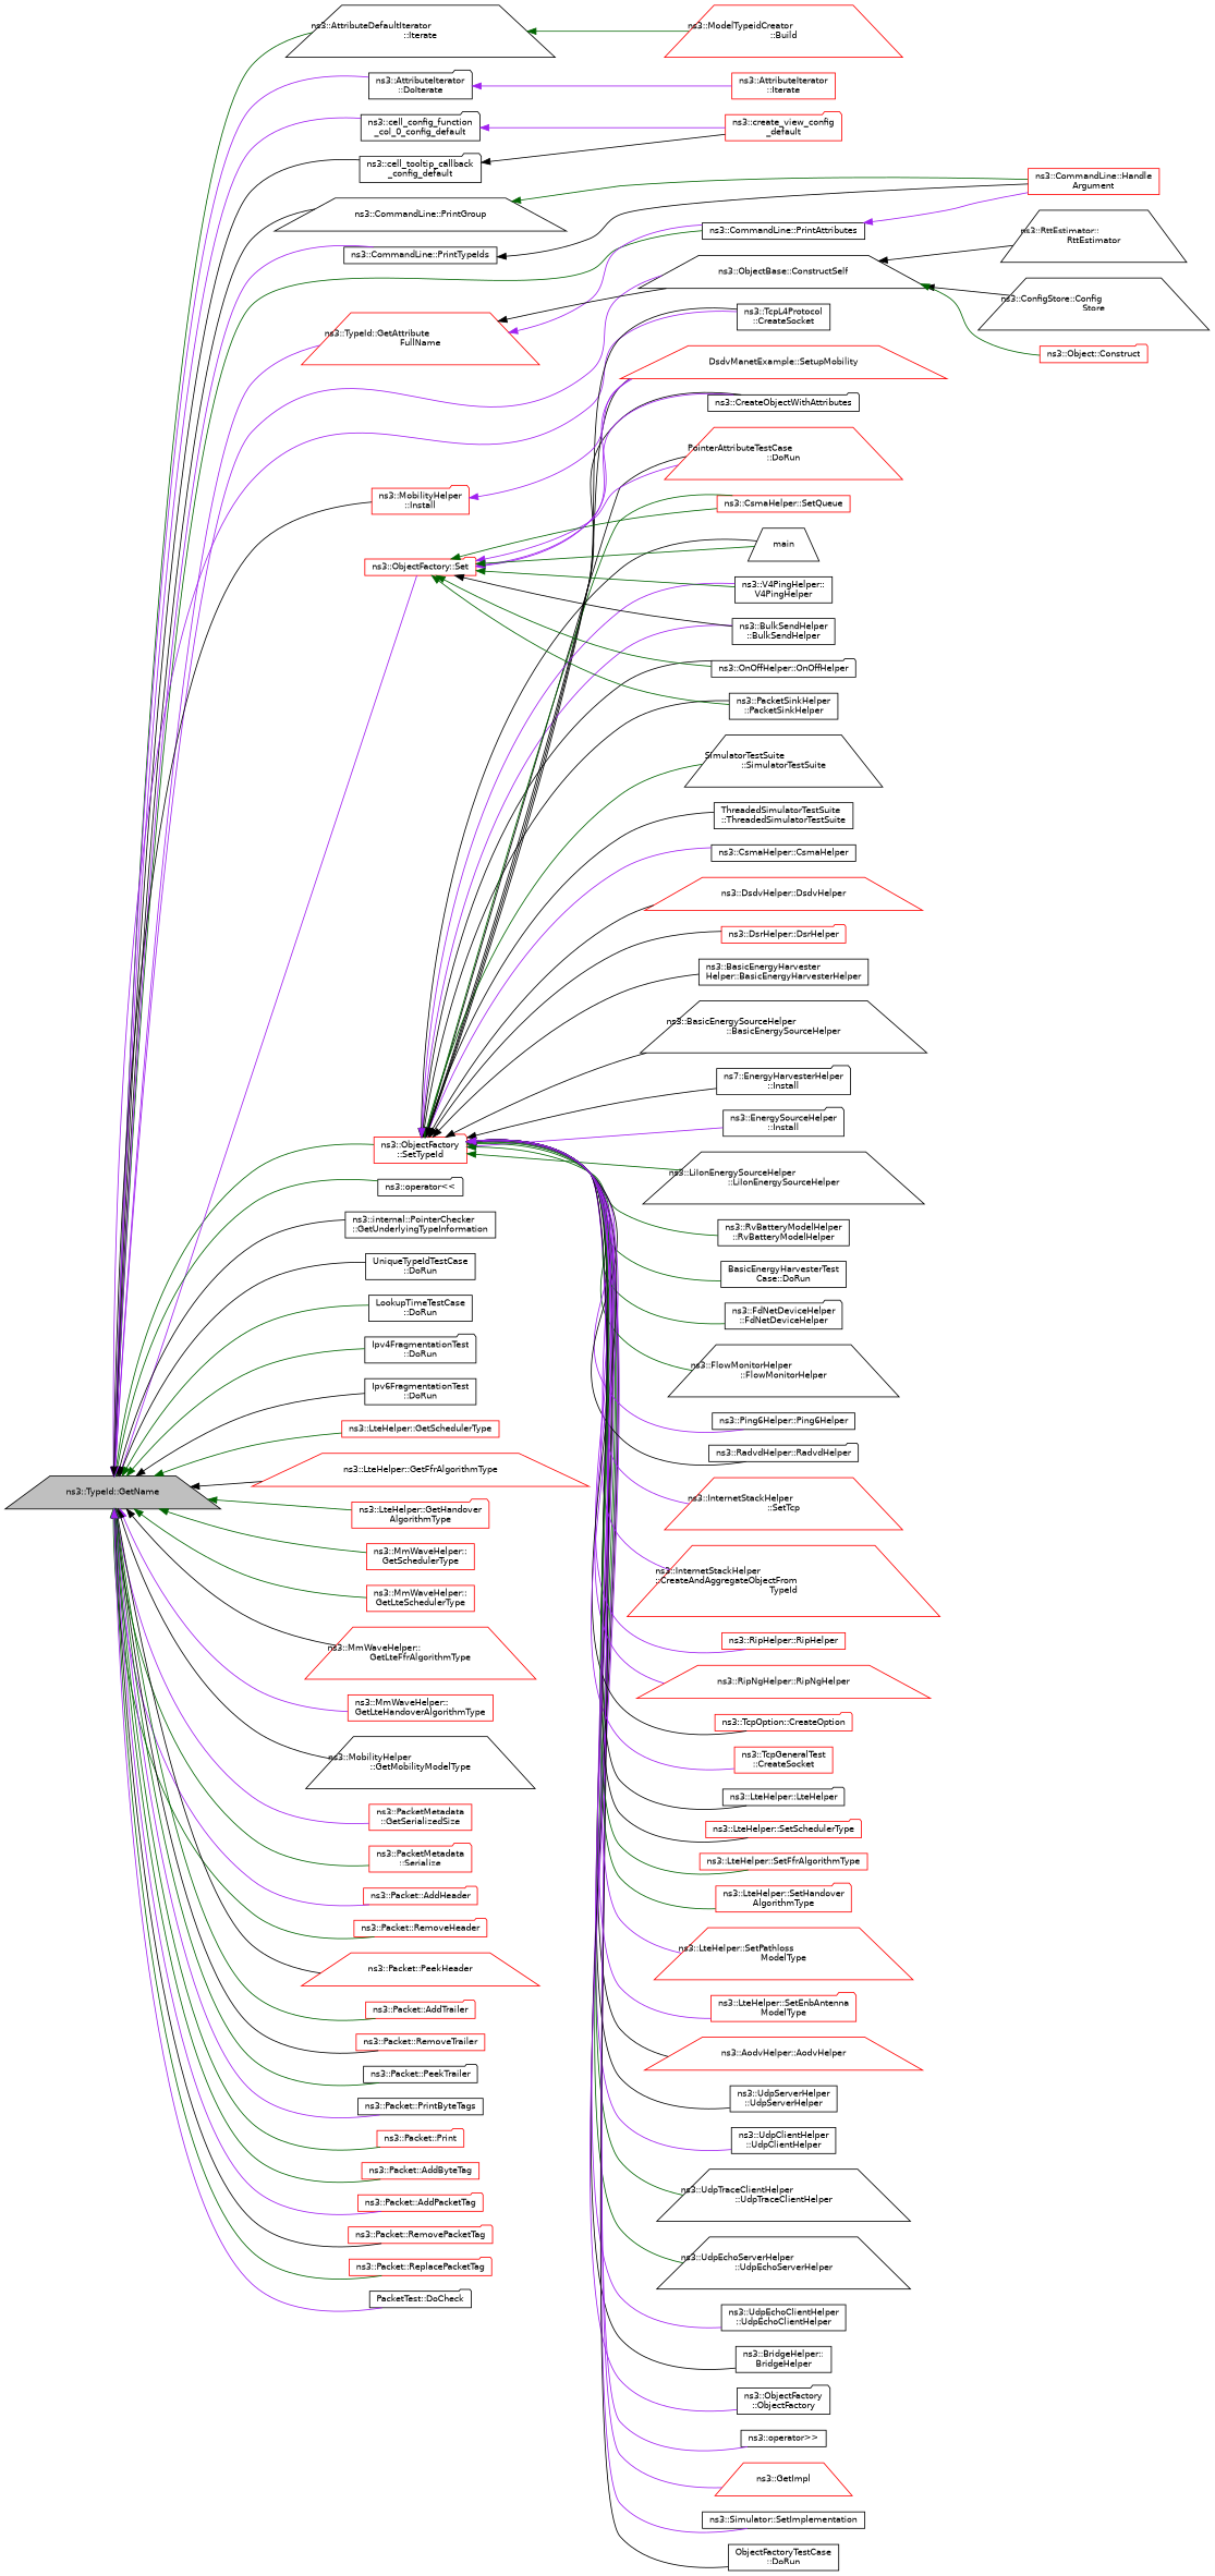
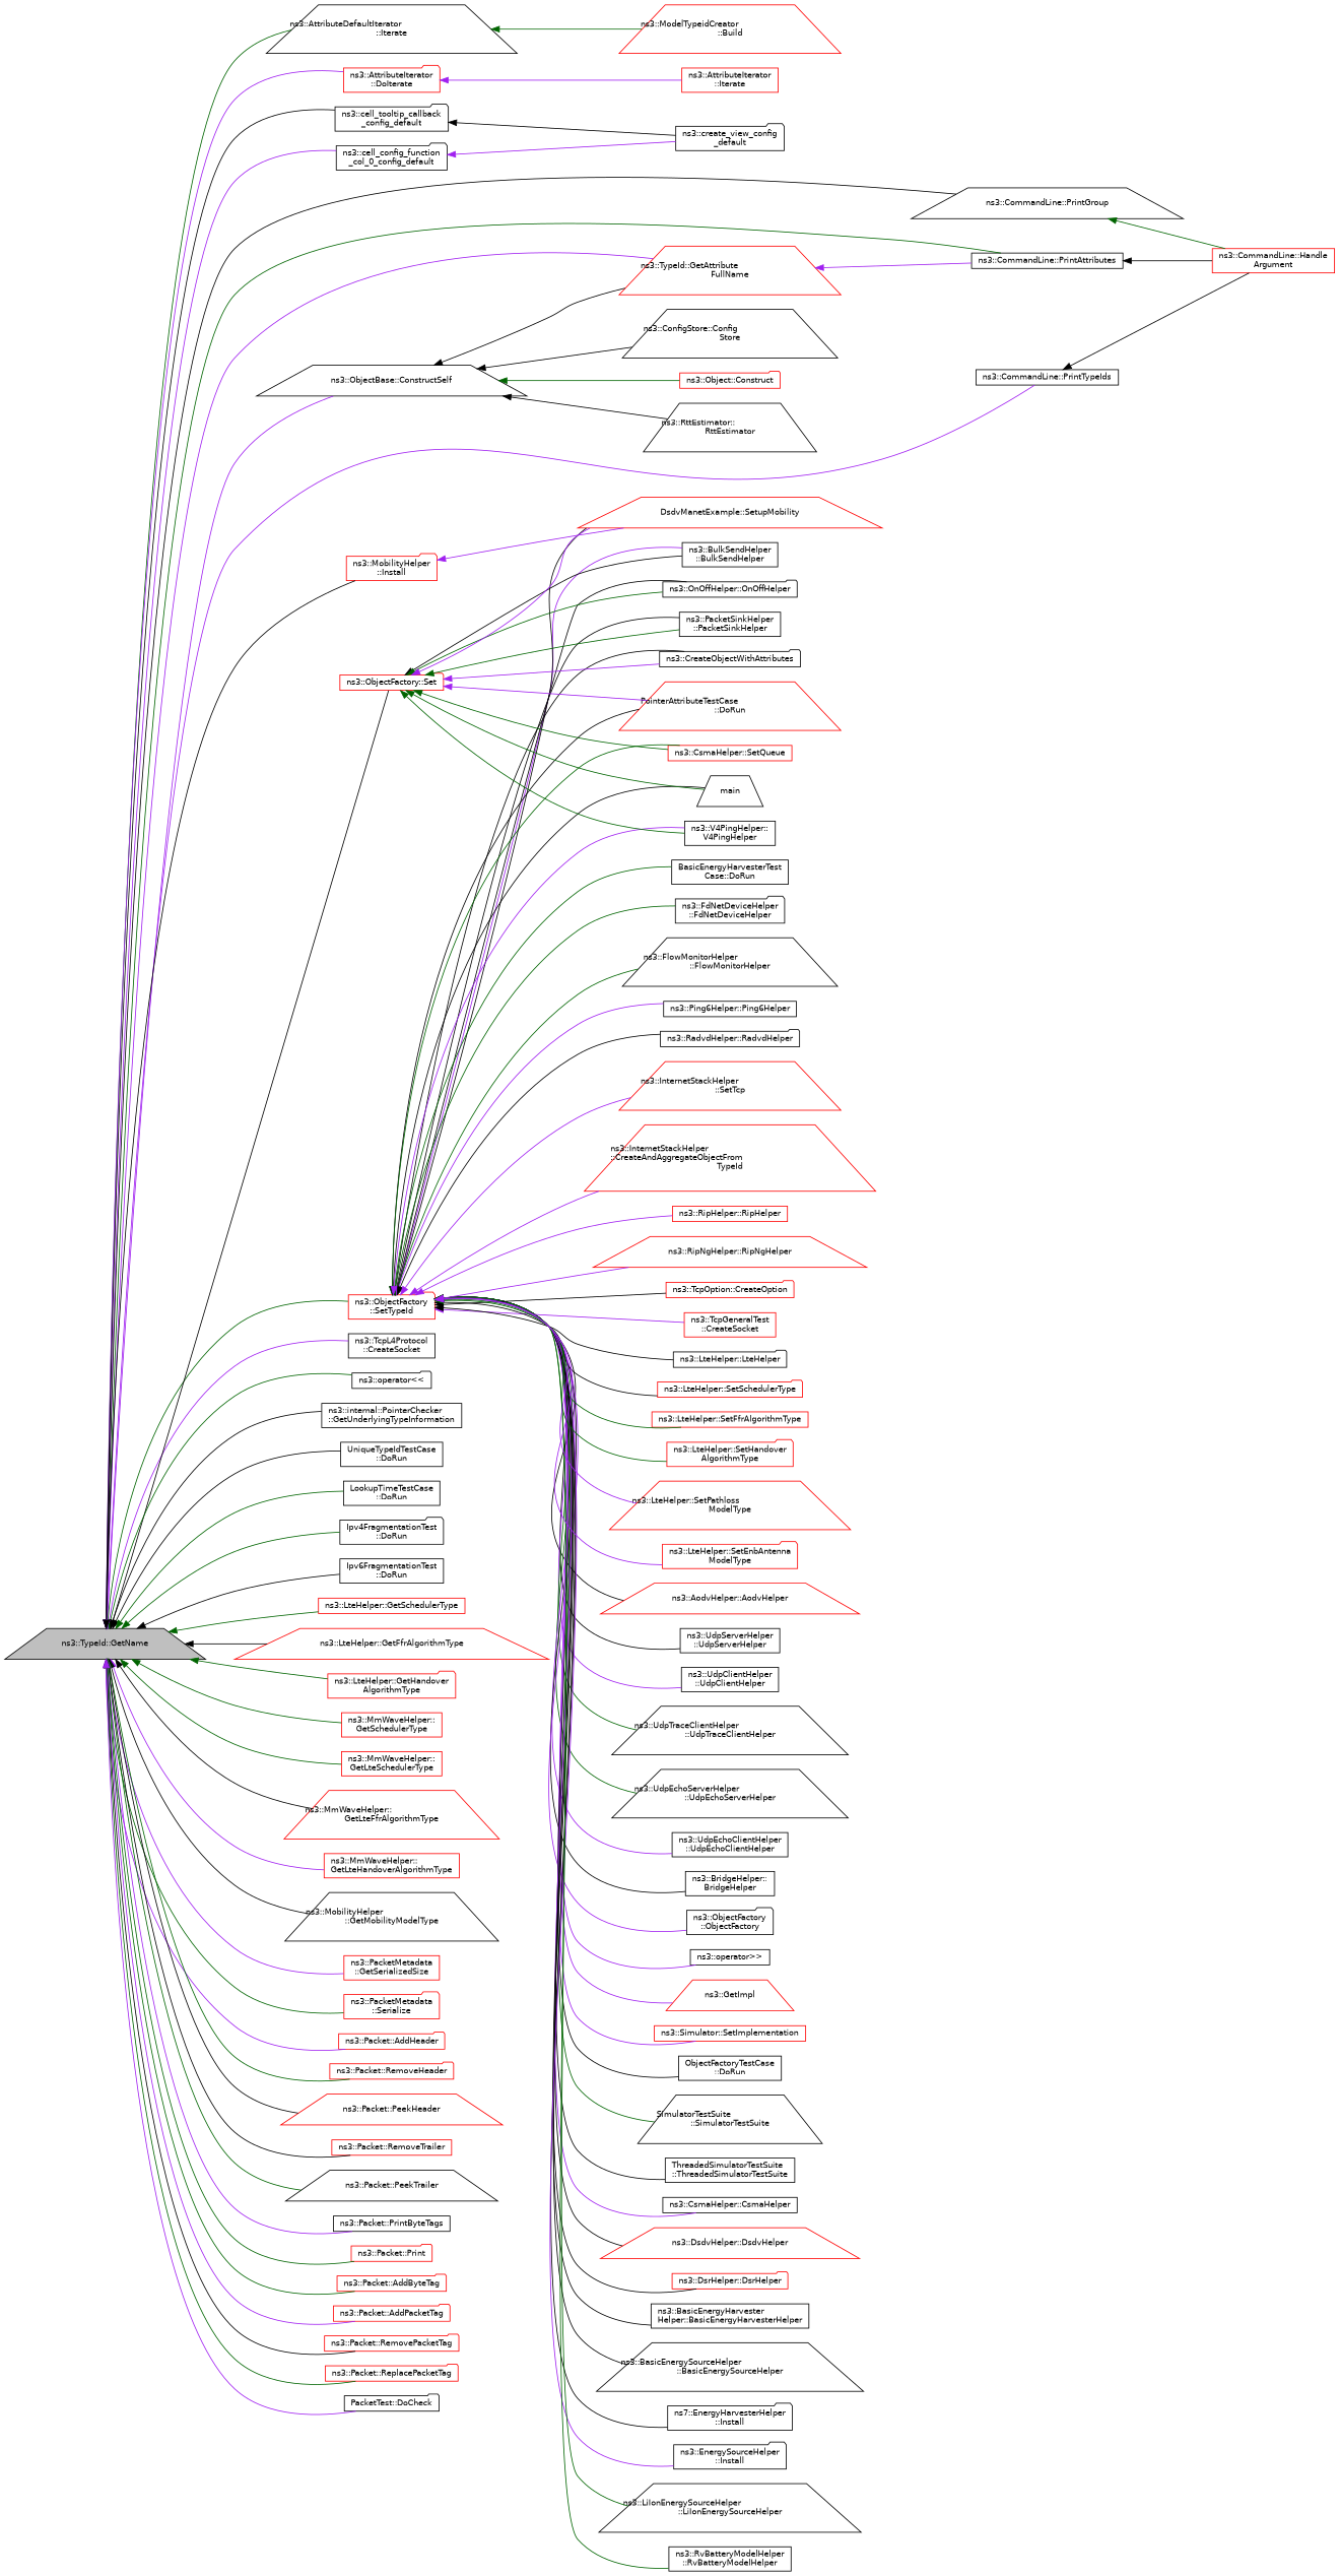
  digraph {
    rankdir=LR
    node [color=black fillcolor=white fontname=Helvetica fontsize=10 shape=box style=filled]
    edge [color=black dir=back fontname=Helvetica fontsize=10 labelfontname=Helvetica labelfontsize=10 style=solid]
    n1 [fillcolor=grey75 fontcolor=black height=0.2 label="ns3::TypeId::GetName" shape=trapezium width=0.4]
    n2 [height=0.2 label="ns3::AttributeDefaultIterator\l::Iterate" shape=trapezium width=0.4]
-   n3 [height=0.2 label="ns3::AttributeIterator\l::DoIterate" shape=folder width=0.4]
+   n3 [color=red height=0.2 label="ns3::AttributeIterator\l::DoIterate" shape=folder width=0.4]
    n4 [height=0.2 label="ns3::cell_config_function\l_col_0_config_default" shape=folder width=0.4]
    n5 [height=0.2 label="ns3::cell_tooltip_callback\l_config_default" shape=folder width=0.4]
    n6 [height=0.2 label="ns3::CommandLine::PrintAttributes" width=0.4]
    n7 [height=0.2 label="ns3::CommandLine::PrintGroup" shape=trapezium width=0.4]
    n8 [height=0.2 label="ns3::CommandLine::PrintTypeIds" width=0.4]
    n9 [height=0.2 label="ns3::ObjectBase::ConstructSelf" shape=trapezium width=0.4]
    n10 [color=red height=0.2 label="ns3::ObjectFactory\l::SetTypeId" shape=folder width=0.4]
    n11 [height=0.2 label="ns3::TcpL4Protocol\l::CreateSocket" width=0.4]
    n12 [color=red height=0.2 label="ns3::ObjectFactory::Set" shape=folder width=0.4]
    n13 [height=0.2 label="ns3::operator\<\<" shape=folder width=0.4]
    n14 [height=0.2 label="ns3::internal::PointerChecker\l::GetUnderlyingTypeInformation" width=0.4]
    n15 [color=red height=0.2 label="ns3::TypeId::GetAttribute\lFullName" shape=trapezium width=0.4]
    n16 [height=0.2 label="UniqueTypeIdTestCase\l::DoRun" width=0.4]
    n17 [height=0.2 label="LookupTimeTestCase\l::DoRun" width=0.4]
    n18 [height=0.2 label="Ipv4FragmentationTest\l::DoRun" shape=folder width=0.4]
    n19 [height=0.2 label="Ipv6FragmentationTest\l::DoRun" width=0.4]
    n20 [color=red height=0.2 label="ns3::LteHelper::GetSchedulerType" width=0.4]
    n21 [color=red height=0.2 label="ns3::LteHelper::GetFfrAlgorithmType" shape=trapezium width=0.4]
    n22 [color=red height=0.2 label="ns3::LteHelper::GetHandover\lAlgorithmType" shape=folder width=0.4]
    n23 [color=red height=0.2 label="ns3::MmWaveHelper::\lGetSchedulerType" width=0.4]
    n24 [color=red height=0.2 label="ns3::MmWaveHelper::\lGetLteSchedulerType" width=0.4]
    n25 [color=red height=0.2 label="ns3::MmWaveHelper::\lGetLteFfrAlgorithmType" shape=trapezium width=0.4]
    n26 [color=red height=0.2 label="ns3::MmWaveHelper::\lGetLteHandoverAlgorithmType" width=0.4]
    n27 [height=0.2 label="ns3::MobilityHelper\l::GetMobilityModelType" shape=trapezium width=0.4]
    n28 [color=red height=0.2 label="ns3::MobilityHelper\l::Install" shape=folder width=0.4]
    n29 [color=red height=0.2 label="ns3::PacketMetadata\l::GetSerializedSize" width=0.4]
    n30 [color=red height=0.2 label="ns3::PacketMetadata\l::Serialize" shape=folder width=0.4]
    n31 [color=red height=0.2 label="ns3::Packet::AddHeader" shape=folder width=0.4]
    n32 [color=red height=0.2 label="ns3::Packet::RemoveHeader" shape=folder width=0.4]
    n33 [color=red height=0.2 label="ns3::Packet::PeekHeader" shape=trapezium width=0.4]
-   n34 [color=red height=0.2 label="ns3::Packet::AddTrailer" shape=folder width=0.4]
    n35 [color=red height=0.2 label="ns3::Packet::RemoveTrailer" width=0.4]
-   n36 [height=0.2 label="ns3::Packet::PeekTrailer" shape=folder width=0.4]
+   n36 [height=0.2 label="ns3::Packet::PeekTrailer" shape=trapezium width=0.4]
    n37 [height=0.2 label="ns3::Packet::PrintByteTags" width=0.4]
    n38 [color=red height=0.2 label="ns3::Packet::Print" shape=folder width=0.4]
-   n39 [color=red height=0.2 label="ns3::Packet::AddByteTag" width=0.4]
+   n39 [color=red height=0.2 label="ns3::Packet::AddByteTag" shape=folder width=0.4]
    n40 [color=red height=0.2 label="ns3::Packet::AddPacketTag" shape=folder width=0.4]
    n41 [color=red height=0.2 label="ns3::Packet::RemovePacketTag" shape=folder width=0.4]
    n42 [color=red height=0.2 label="ns3::Packet::ReplacePacketTag" shape=folder width=0.4]
    n43 [height=0.2 label="PacketTest::DoCheck" shape=folder width=0.4]
    n44 [color=red height=0.2 label="ns3::ModelTypeidCreator\l::Build" shape=trapezium width=0.4]
    n45 [color=red height=0.2 label="ns3::AttributeIterator\l::Iterate" width=0.4]
-   n46 [color=red height=0.2 label="ns3::create_view_config\l_default" shape=folder width=0.4]
+   n46 [height=0.2 label="ns3::create_view_config\l_default" shape=folder width=0.4]
    n47 [color=red height=0.2 label="ns3::CommandLine::Handle\lArgument" width=0.4]
    n48 [height=0.2 label="ns3::ConfigStore::Config\lStore" shape=trapezium width=0.4]
    n49 [color=red height=0.2 label="ns3::Object::Construct" shape=folder width=0.4]
    n50 [height=0.2 label="ns3::RttEstimator::\lRttEstimator" shape=trapezium width=0.4]
    n51 [color=red height=0.2 label="ns3::AodvHelper::AodvHelper" shape=trapezium width=0.4]
    n52 [height=0.2 label="ns3::BulkSendHelper\l::BulkSendHelper" width=0.4]
    n53 [height=0.2 label="ns3::OnOffHelper::OnOffHelper" shape=folder width=0.4]
    n54 [height=0.2 label="ns3::PacketSinkHelper\l::PacketSinkHelper" width=0.4]
    n55 [height=0.2 label="ns3::UdpServerHelper\l::UdpServerHelper" width=0.4]
    n56 [height=0.2 label="ns3::UdpClientHelper\l::UdpClientHelper" width=0.4]
    n57 [height=0.2 label="ns3::UdpTraceClientHelper\l::UdpTraceClientHelper" shape=trapezium width=0.4]
    n58 [height=0.2 label="ns3::UdpEchoServerHelper\l::UdpEchoServerHelper" shape=trapezium width=0.4]
    n59 [height=0.2 label="ns3::UdpEchoClientHelper\l::UdpEchoClientHelper" width=0.4]
    n60 [height=0.2 label="ns3::BridgeHelper::\lBridgeHelper" width=0.4]
    n61 [height=0.2 label="ns3::ObjectFactory\l::ObjectFactory" shape=folder width=0.4]
    n62 [height=0.2 label="ns3::operator\>\>" width=0.4]
    n63 [height=0.2 label="ns3::CreateObjectWithAttributes" shape=folder width=0.4]
    n64 [color=red height=0.2 label="ns3::GetImpl" shape=trapezium width=0.4]
-   n65 [height=0.2 label="ns3::Simulator::SetImplementation" width=0.4]
+   n65 [color=red height=0.2 label="ns3::Simulator::SetImplementation" width=0.4]
    n66 [color=red height=0.2 label="PointerAttributeTestCase\l::DoRun" shape=trapezium width=0.4]
    n67 [height=0.2 label="ObjectFactoryTestCase\l::DoRun" width=0.4]
    n68 [height=0.2 label="SimulatorTestSuite\l::SimulatorTestSuite" shape=trapezium width=0.4]
    n69 [height=0.2 label="ThreadedSimulatorTestSuite\l::ThreadedSimulatorTestSuite" width=0.4]
    n70 [height=0.2 label="ns3::CsmaHelper::CsmaHelper" width=0.4]
    n71 [color=red height=0.2 label="ns3::CsmaHelper::SetQueue" width=0.4]
    n72 [color=red height=0.2 label="DsdvManetExample::SetupMobility" shape=trapezium width=0.4]
    n73 [color=red height=0.2 label="ns3::DsdvHelper::DsdvHelper" shape=trapezium width=0.4]
    n74 [height=0.2 label=main shape=trapezium width=0.4]
    n75 [color=red height=0.2 label="ns3::DsrHelper::DsrHelper" shape=folder width=0.4]
    n76 [height=0.2 label="ns3::BasicEnergyHarvester\lHelper::BasicEnergyHarvesterHelper" width=0.4]
    n77 [height=0.2 label="ns3::BasicEnergySourceHelper\l::BasicEnergySourceHelper" shape=trapezium width=0.4]
    n78 [height=0.2 label="ns7::EnergyHarvesterHelper\l::Install" shape=folder width=0.4]
    n79 [height=0.2 label="ns3::EnergySourceHelper\l::Install" shape=folder width=0.4]
    n80 [height=0.2 label="ns3::LiIonEnergySourceHelper\l::LiIonEnergySourceHelper" shape=trapezium width=0.4]
    n81 [height=0.2 label="ns3::RvBatteryModelHelper\l::RvBatteryModelHelper" width=0.4]
    n82 [height=0.2 label="BasicEnergyHarvesterTest\lCase::DoRun" width=0.4]
    n83 [height=0.2 label="ns3::FdNetDeviceHelper\l::FdNetDeviceHelper" shape=folder width=0.4]
    n84 [height=0.2 label="ns3::FlowMonitorHelper\l::FlowMonitorHelper" shape=trapezium width=0.4]
    n85 [height=0.2 label="ns3::Ping6Helper::Ping6Helper" width=0.4]
    n86 [height=0.2 label="ns3::RadvdHelper::RadvdHelper" shape=folder width=0.4]
    n87 [height=0.2 label="ns3::V4PingHelper::\lV4PingHelper" width=0.4]
    n88 [color=red height=0.2 label="ns3::InternetStackHelper\l::SetTcp" shape=trapezium width=0.4]
    n89 [color=red height=0.2 label="ns3::InternetStackHelper\l::CreateAndAggregateObjectFrom\lTypeId" shape=trapezium width=0.4]
    n90 [color=red height=0.2 label="ns3::RipHelper::RipHelper" width=0.4]
    n91 [color=red height=0.2 label="ns3::RipNgHelper::RipNgHelper" shape=trapezium width=0.4]
    n92 [color=red height=0.2 label="ns3::TcpOption::CreateOption" shape=folder width=0.4]
    n93 [color=red height=0.2 label="ns3::TcpGeneralTest\l::CreateSocket" width=0.4]
    n94 [height=0.2 label="ns3::LteHelper::LteHelper" shape=folder width=0.4]
    n95 [color=red height=0.2 label="ns3::LteHelper::SetSchedulerType" shape=folder width=0.4]
    n96 [color=red height=0.2 label="ns3::LteHelper::SetFfrAlgorithmType" width=0.4]
    n97 [color=red height=0.2 label="ns3::LteHelper::SetHandover\lAlgorithmType" shape=folder width=0.4]
    n98 [color=red height=0.2 label="ns3::LteHelper::SetPathloss\lModelType" shape=trapezium width=0.4]
    n99 [color=red height=0.2 label="ns3::LteHelper::SetEnbAntenna\lModelType" shape=folder width=0.4]
    n1 -> n2 [color=darkgreen]
    n1 -> n3 [color=purple]
    n1 -> n4 [color=purple]
    n1 -> n5
    n1 -> n6 [color=darkgreen]
    n1 -> n7
    n1 -> n8 [color=purple]
    n1 -> n9 [color=purple]
    n1 -> n10 [color=darkgreen]
    n1 -> n11 [color=purple]
-   n1 -> n12 [color=purple]
+   n1 -> n12
    n1 -> n13 [color=darkgreen]
    n1 -> n14
    n1 -> n15 [color=purple]
    n1 -> n16
    n1 -> n17 [color=darkgreen]
    n1 -> n18 [color=darkgreen]
    n1 -> n19
    n1 -> n20 [color=darkgreen]
    n1 -> n21
    n1 -> n22 [color=darkgreen]
    n1 -> n23 [color=darkgreen]
    n1 -> n24 [color=darkgreen]
    n1 -> n25
    n1 -> n26 [color=purple]
    n1 -> n27
    n1 -> n28
    n1 -> n29 [color=purple]
    n1 -> n30 [color=darkgreen]
    n1 -> n31 [color=purple]
    n1 -> n32 [color=darkgreen]
    n1 -> n33
-   n1 -> n34 [color=darkgreen]
    n1 -> n35
    n1 -> n36 [color=darkgreen]
    n1 -> n37 [color=purple]
    n1 -> n38 [color=darkgreen]
    n1 -> n39 [color=darkgreen]
    n1 -> n40 [color=purple]
    n1 -> n41
    n1 -> n42 [color=darkgreen]
    n1 -> n43 [color=purple]
    n2 -> n44 [color=darkgreen]
    n3 -> n45 [color=purple]
    n4 -> n46 [color=purple]
    n5 -> n46
-   n6 -> n47 [color=purple]
+   n6 -> n47
    n7 -> n47 [color=darkgreen]
    n8 -> n47
    n9 -> n48
    n9 -> n49 [color=darkgreen]
    n9 -> n50
-   n10 -> n11
    n10 -> n51
    n10 -> n52 [color=purple]
    n10 -> n53
    n10 -> n54
    n10 -> n55
    n10 -> n56 [color=purple]
    n10 -> n57 [color=darkgreen]
    n10 -> n58 [color=darkgreen]
    n10 -> n59 [color=purple]
    n10 -> n60
    n10 -> n61 [color=purple]
    n10 -> n62 [color=purple]
    n10 -> n63
    n10 -> n64 [color=purple]
    n10 -> n65 [color=purple]
    n10 -> n66
    n10 -> n67
    n10 -> n68 [color=darkgreen]
    n10 -> n69
    n10 -> n70 [color=purple]
    n10 -> n71 [color=darkgreen]
    n10 -> n72
    n10 -> n73
    n10 -> n74
    n10 -> n75
    n10 -> n76
    n10 -> n77
    n10 -> n78
    n10 -> n79 [color=purple]
    n10 -> n80 [color=darkgreen]
    n10 -> n81 [color=darkgreen]
    n10 -> n82 [color=darkgreen]
    n10 -> n83 [color=darkgreen]
    n10 -> n84 [color=darkgreen]
    n10 -> n85 [color=purple]
    n10 -> n86
    n10 -> n87 [color=purple]
    n10 -> n88 [color=purple]
    n10 -> n89 [color=purple]
    n10 -> n90 [color=purple]
    n10 -> n91 [color=purple]
    n10 -> n92
    n10 -> n93 [color=purple]
    n10 -> n94
    n10 -> n95
    n10 -> n96 [color=darkgreen]
    n10 -> n97 [color=darkgreen]
    n10 -> n98 [color=purple]
    n10 -> n99 [color=purple]
    n12 -> n52
    n12 -> n53 [color=darkgreen]
    n12 -> n54 [color=darkgreen]
    n12 -> n63 [color=purple]
    n12 -> n66 [color=purple]
    n12 -> n71 [color=darkgreen]
    n12 -> n72 [color=purple]
    n12 -> n74 [color=darkgreen]
    n12 -> n87 [color=darkgreen]
    n15 -> n6 [color=purple]
-   n15 -> n9
+   n9 -> n15
    n28 -> n72 [color=purple]
  }
